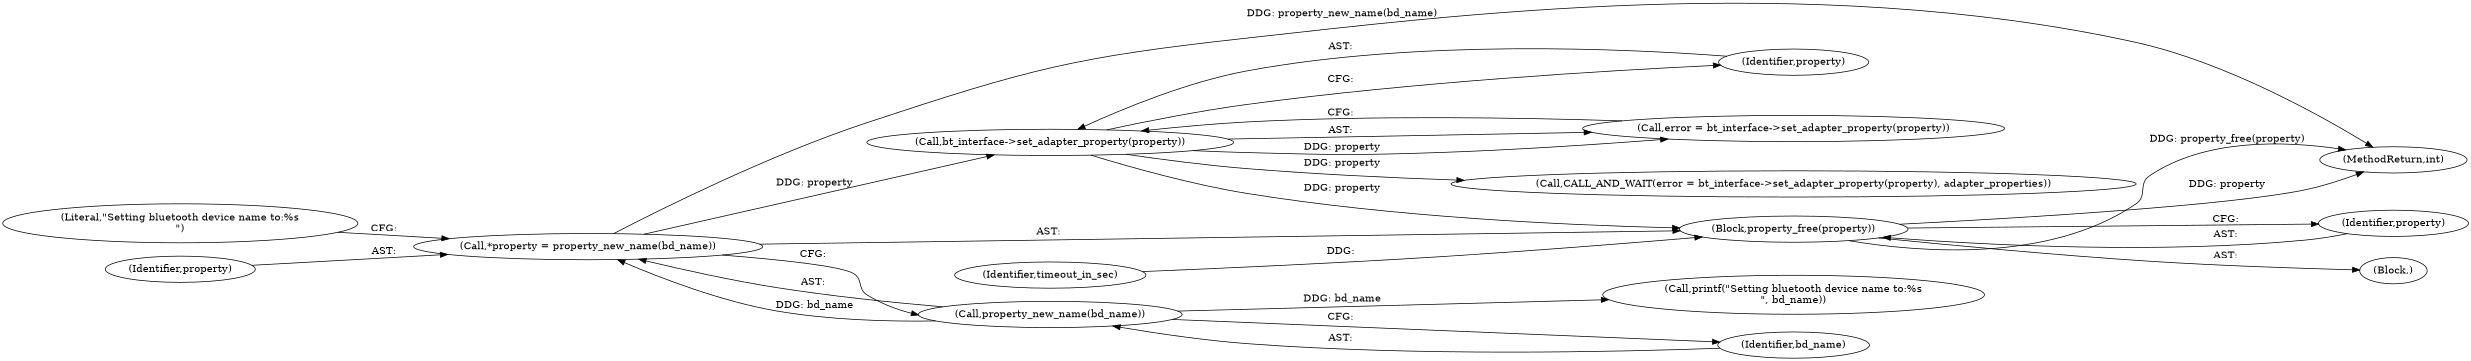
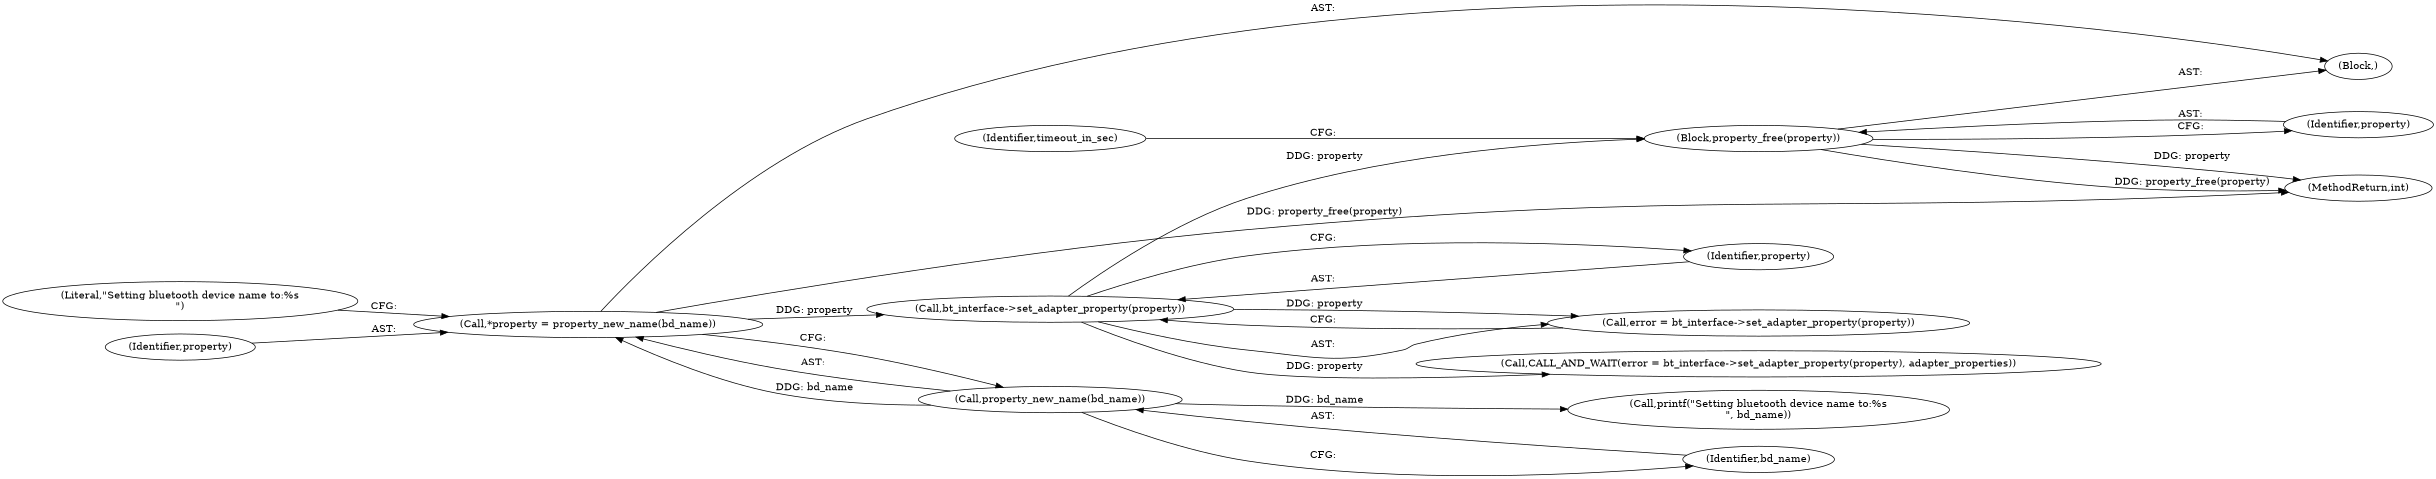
  digraph {
    rankdir=LR
    n1 [label="(Block,property_free(property))"]
    n2 [label="(MethodReturn,int)"]
    n3 [label="(Identifier,property)"]
    n4 [label="(Block,)"]
    n5 [label="(Call,bt_interface->set_adapter_property(property))"]
    n6 [label="(Identifier,property)"]
    n7 [label="(Call,error = bt_interface->set_adapter_property(property))"]
    n8 [label="(Call,CALL_AND_WAIT(error = bt_interface->set_adapter_property(property), adapter_properties))"]
    n9 [label="(Call,*property = property_new_name(bd_name))"]
    n10 [label="(Call,property_new_name(bd_name))"]
    n11 [label="(Identifier,bd_name)"]
    n12 [label="(Call,printf(\"Setting bluetooth device name to:%s\n\", bd_name))"]
    n13 [label="(Identifier,timeout_in_sec)"]
    n14 [label="(Literal,\"Setting bluetooth device name to:%s\n\")"]
    n15 [label="(Identifier,property)"]
    n1 -> n2 [label="DDG: property_free(property)"]
    n1 -> n2 [label="DDG: property"]
    n1 -> n3 [label="CFG: "]
    n1 -> n4 [label="AST: "]
    n3 -> n1 [label="AST: "]
    n5 -> n1 [label="DDG: property"]
    n5 -> n6 [label="CFG: "]
    n5 -> n7 [label="AST: "]
    n5 -> n7 [label="DDG: property"]
    n5 -> n8 [label="DDG: property"]
    n6 -> n5 [label="AST: "]
    n7 -> n5 [label="CFG: "]
-   n9 -> n2 [label="DDG: property_new_name(bd_name)"]
-   n9 -> n1 [label="AST: "]
+   n9 -> n2 [label="DDG: property_free(property)"]
+   n9 -> n4 [label="AST: "]
    n9 -> n5 [label="DDG: property"]
    n9 -> n10 [label="CFG: "]
    n10 -> n9 [label="AST: "]
    n10 -> n9 [label="DDG: bd_name"]
    n10 -> n11 [label="CFG: "]
    n10 -> n12 [label="DDG: bd_name"]
    n11 -> n10 [label="AST: "]
-   n13 -> n1 [label="DDG: "]
+   n13 -> n1 [label="CFG: "]
    n14 -> n9 [label="CFG: "]
    n15 -> n9 [label="AST: "]
  }
